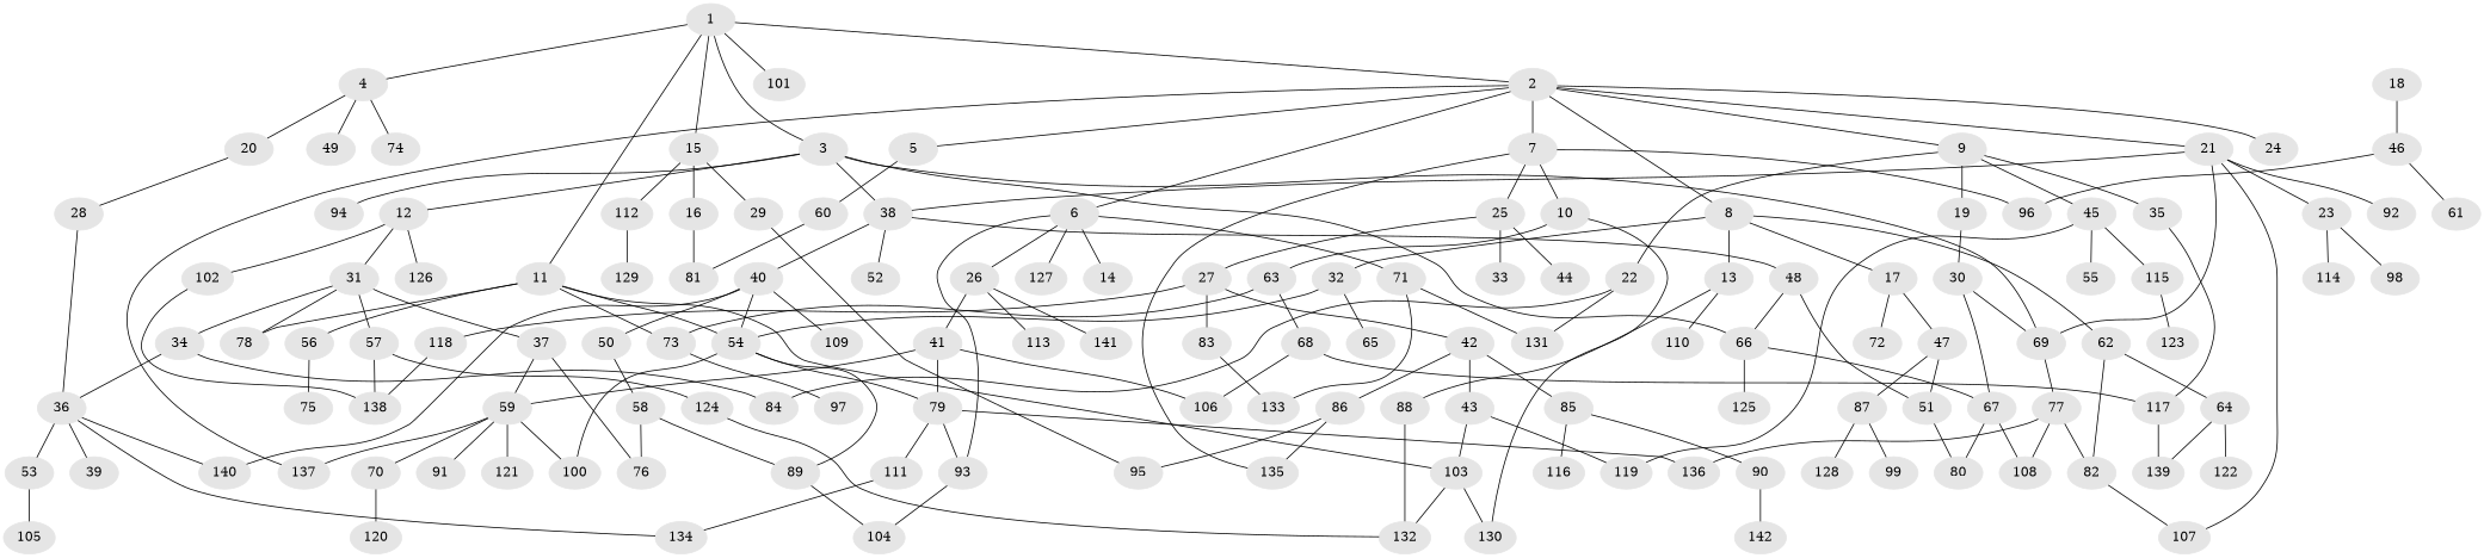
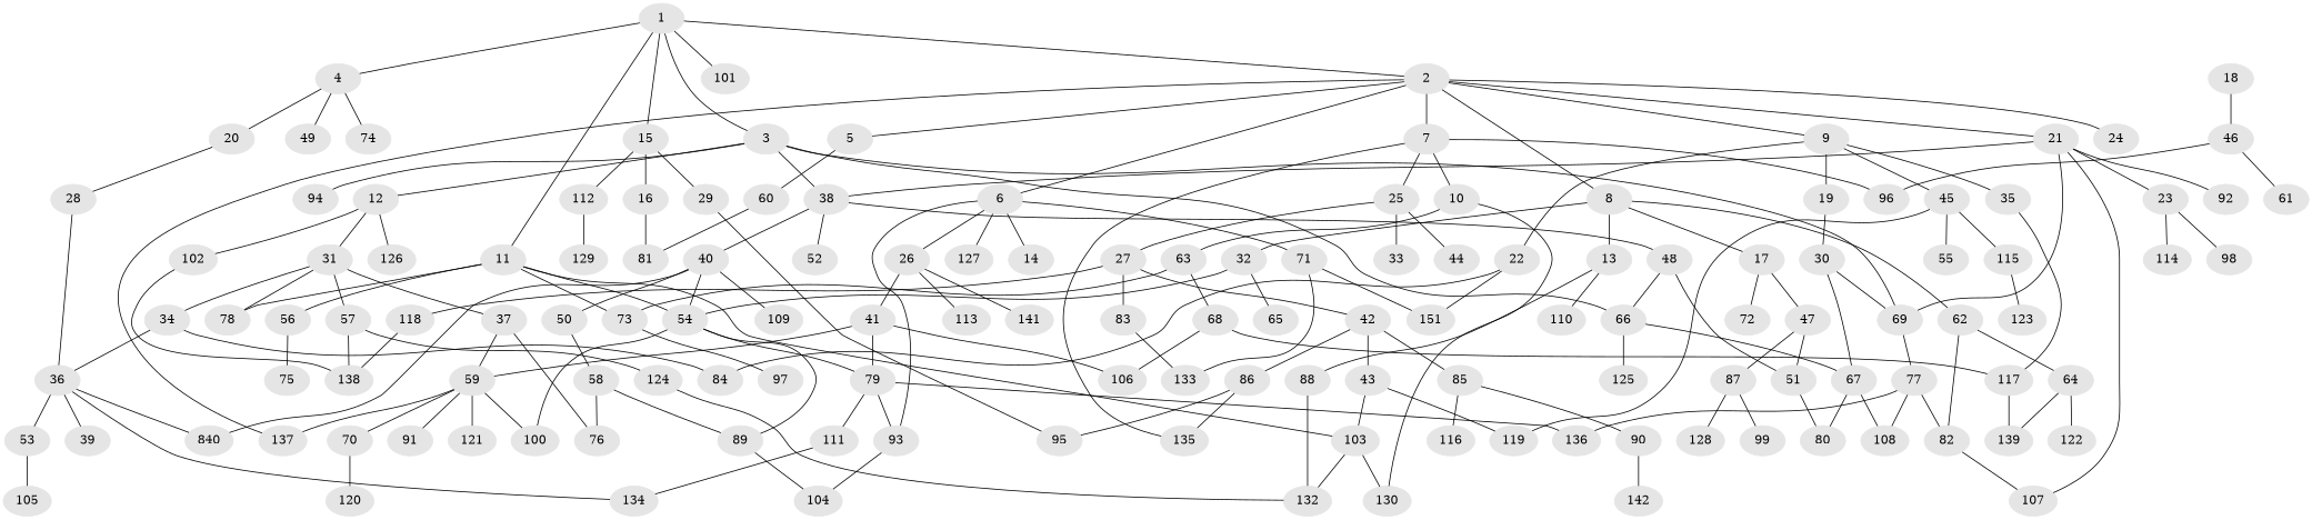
  graph {
    fontname="DejaVu Serif"
    node [color=gray90 fontname="DejaVu Serif" style=filled]
    edge [fontname="DejaVu Serif"]
    1
    2
    3
    4
    11
    15
    101
    5
    6
    7
    8
    9
    21
    24
    137
    12
    38
    66
    69
    94
    20
    49
    74
    54
    56
    73
    78
    103
    16
    29
    112
    60
    14
    26
    71
    93
    127
    10
    25
    96
    135
    13
    17
    32
    62
    19
    22
    35
    45
    23
    92
    107
    31
    102
    126
    40
    48
    52
    67
    125
    77
    28
    81
    41
    113
    141
-   131
+   131 [label=151]
    133
    104
    63
    130
    27
    33
    44
    88
    110
    47
    72
    65
    64
    82
    30
    84
    117
    119
    55
    115
    68
    79
    89
    100
    75
    97
    132
    34
    37
    57
    138
    18
    46
    95
    129
    51
    87
    61
    36
    98
    114
    42
    83
    118
    59
    106
    43
    85
    86
    39
    53
    134
-   140
+   140 [label=840]
    80
    108
    76
    124
    139
    105
    70
    91
    121
    50
    109
    58
    136
    111
    90
    116
    123
    99
    128
    120
    122
    142
    1 -- 2
    1 -- 3
    1 -- 4
    1 -- 11
    1 -- 15
    1 -- 101
    2 -- 5
    2 -- 6
    2 -- 7
    2 -- 8
    2 -- 9
    2 -- 21
    2 -- 24
    2 -- 137
    3 -- 12
    3 -- 38
    3 -- 66
    3 -- 69
    3 -- 94
    4 -- 20
    4 -- 49
    4 -- 74
    11 -- 54
    11 -- 56
    11 -- 73
    11 -- 78
    11 -- 103
    15 -- 16
    15 -- 29
    15 -- 112
    5 -- 60
    6 -- 14
    6 -- 26
    6 -- 71
    6 -- 93
    6 -- 127
    7 -- 10
    7 -- 25
    7 -- 96
    7 -- 135
    8 -- 13
    8 -- 17
    8 -- 32
    8 -- 62
    9 -- 19
    9 -- 22
    9 -- 35
    9 -- 45
    21 -- 38
    21 -- 69
    21 -- 23
    21 -- 92
    21 -- 107
    12 -- 31
    12 -- 102
    12 -- 126
    38 -- 40
    38 -- 48
    38 -- 52
    66 -- 67
    66 -- 125
    69 -- 77
    20 -- 28
    54 -- 79
    54 -- 89
    54 -- 100
    56 -- 75
    73 -- 97
    103 -- 130
    103 -- 132
    16 -- 81
    29 -- 95
    112 -- 129
    60 -- 81
    26 -- 41
    26 -- 113
    26 -- 141
    71 -- 131
    71 -- 133
    93 -- 104
    10 -- 63
    10 -- 130
    25 -- 27
    25 -- 33
    25 -- 44
    13 -- 88
    13 -- 110
    17 -- 47
    17 -- 72
    32 -- 54
    32 -- 65
    62 -- 64
    62 -- 82
    19 -- 30
    22 -- 131
    22 -- 84
    35 -- 117
    45 -- 119
    45 -- 55
    45 -- 115
    23 -- 98
    23 -- 114
    31 -- 78
    31 -- 34
    31 -- 37
    31 -- 57
    102 -- 138
    40 -- 54
    40 -- 140
    40 -- 50
    40 -- 109
    48 -- 66
    48 -- 51
    67 -- 80
    67 -- 108
    77 -- 82
    77 -- 108
    77 -- 136
    28 -- 36
    41 -- 79
    41 -- 59
    41 -- 106
    63 -- 73
    63 -- 68
    27 -- 42
    27 -- 83
    27 -- 118
    88 -- 132
    47 -- 51
    47 -- 87
    64 -- 139
    64 -- 122
    82 -- 107
    30 -- 69
    30 -- 67
    117 -- 139
    115 -- 123
    68 -- 117
    68 -- 106
    79 -- 93
    79 -- 136
    79 -- 111
    89 -- 104
    34 -- 84
    34 -- 36
    37 -- 59
    37 -- 76
    57 -- 138
    57 -- 124
    18 -- 46
    46 -- 96
    46 -- 61
    51 -- 80
    87 -- 99
    87 -- 128
    36 -- 39
    36 -- 53
    36 -- 134
    36 -- 140
    42 -- 43
    42 -- 85
    42 -- 86
    83 -- 133
    118 -- 138
    59 -- 137
    59 -- 100
    59 -- 70
    59 -- 91
    59 -- 121
    43 -- 103
    43 -- 119
    85 -- 90
    85 -- 116
    86 -- 135
    86 -- 95
    53 -- 105
    124 -- 132
    70 -- 120
    50 -- 58
    58 -- 89
    58 -- 76
    111 -- 134
    90 -- 142
  }
